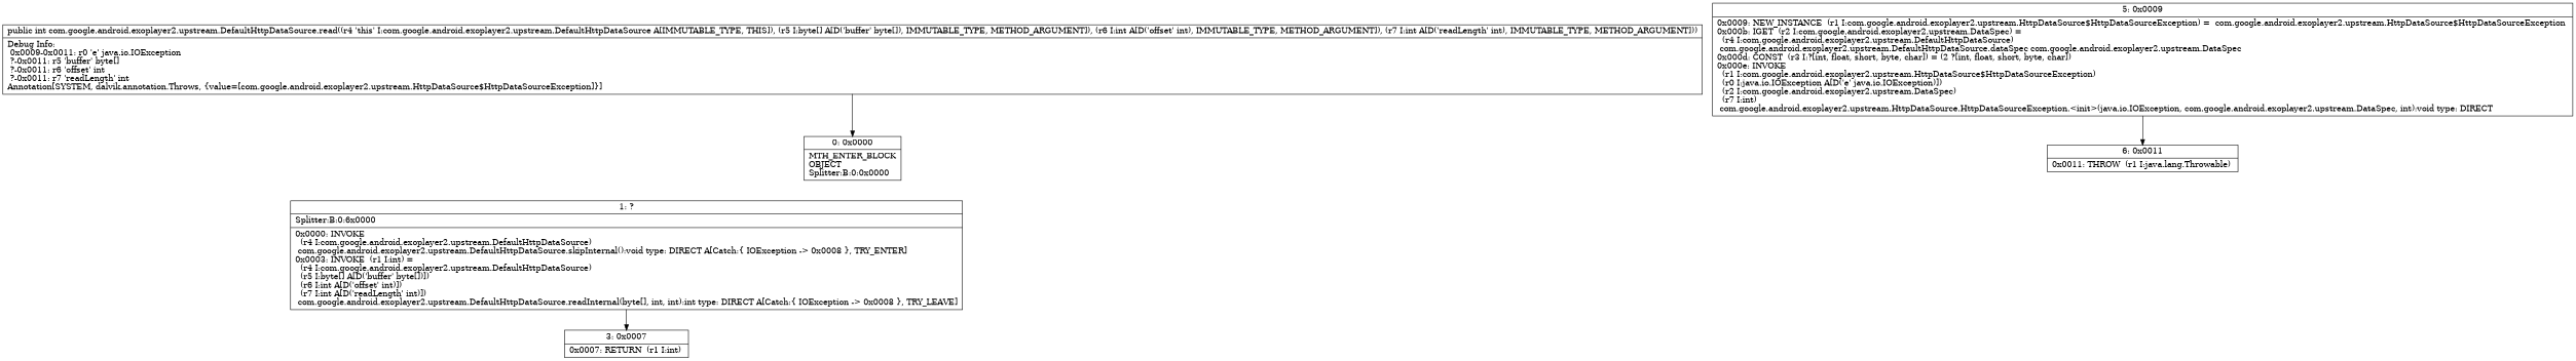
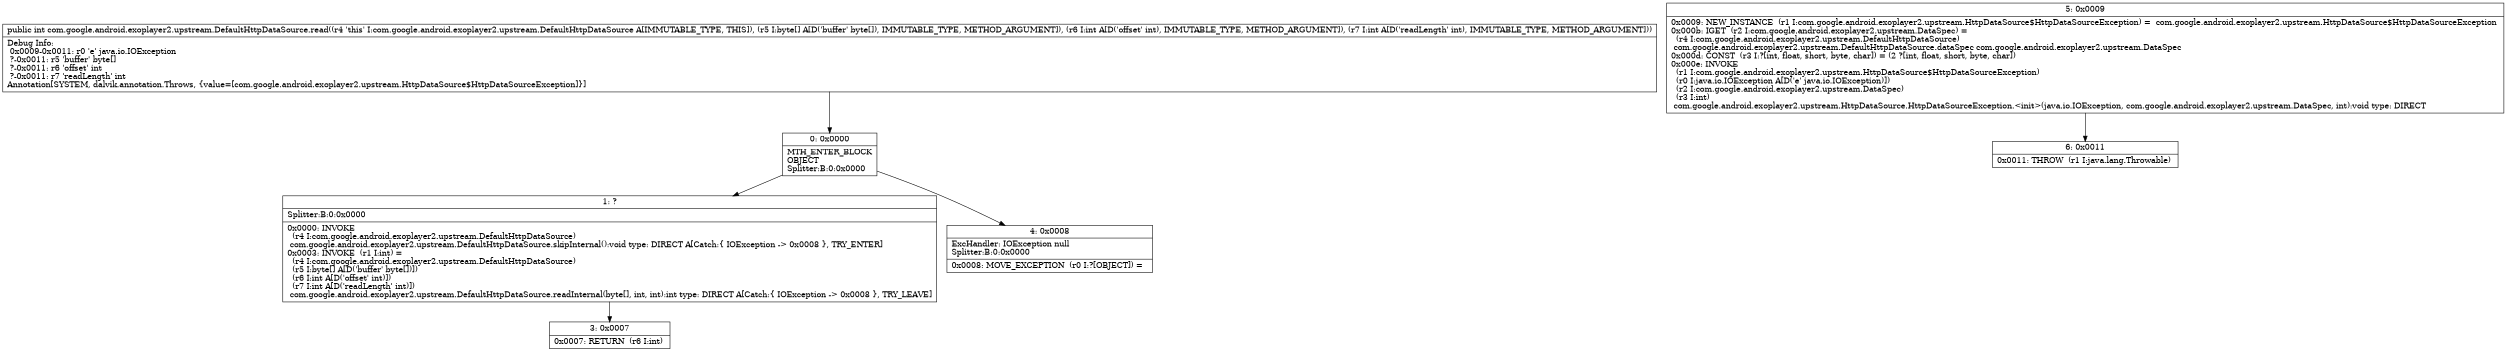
  digraph {
    node [shape=record]
    n1 [label="{0\:\ 0x0000|MTH_ENTER_BLOCK\lOBJECT\lSplitter:B:0:0x0000\l}"]
-   n2 [label="{1\:\ ?|Splitter:B:0:6x0000\l|0x0000: INVOKE  \l  (r4 I:com.google.android.exoplayer2.upstream.DefaultHttpDataSource)\l com.google.android.exoplayer2.upstream.DefaultHttpDataSource.skipInternal():void type: DIRECT A[Catch:\{ IOException \-\> 0x0008 \}, TRY_ENTER]\l0x0003: INVOKE  (r1 I:int) = \l  (r4 I:com.google.android.exoplayer2.upstream.DefaultHttpDataSource)\l  (r5 I:byte[] A[D('buffer' byte[])])\l  (r6 I:int A[D('offset' int)])\l  (r7 I:int A[D('readLength' int)])\l com.google.android.exoplayer2.upstream.DefaultHttpDataSource.readInternal(byte[], int, int):int type: DIRECT A[Catch:\{ IOException \-\> 0x0008 \}, TRY_LEAVE]\l}"]
-   n4 [label="{3\:\ 0x0007|0x0007: RETURN  (r1 I:int) \l}"]
-   n5 [label="{5\:\ 0x0009|0x0009: NEW_INSTANCE  (r1 I:com.google.android.exoplayer2.upstream.HttpDataSource$HttpDataSourceException) =  com.google.android.exoplayer2.upstream.HttpDataSource$HttpDataSourceException \l0x000b: IGET  (r2 I:com.google.android.exoplayer2.upstream.DataSpec) = \l  (r4 I:com.google.android.exoplayer2.upstream.DefaultHttpDataSource)\l com.google.android.exoplayer2.upstream.DefaultHttpDataSource.dataSpec com.google.android.exoplayer2.upstream.DataSpec \l0x000d: CONST  (r3 I:?[int, float, short, byte, char]) = (2 ?[int, float, short, byte, char]) \l0x000e: INVOKE  \l  (r1 I:com.google.android.exoplayer2.upstream.HttpDataSource$HttpDataSourceException)\l  (r0 I:java.io.IOException A[D('e' java.io.IOException)])\l  (r2 I:com.google.android.exoplayer2.upstream.DataSpec)\l  (r7 I:int)\l com.google.android.exoplayer2.upstream.HttpDataSource.HttpDataSourceException.\<init\>(java.io.IOException, com.google.android.exoplayer2.upstream.DataSpec, int):void type: DIRECT \l}"]
+   n2 [label="{1\:\ ?|Splitter:B:0:0x0000\l|0x0000: INVOKE  \l  (r4 I:com.google.android.exoplayer2.upstream.DefaultHttpDataSource)\l com.google.android.exoplayer2.upstream.DefaultHttpDataSource.skipInternal():void type: DIRECT A[Catch:\{ IOException \-\> 0x0008 \}, TRY_ENTER]\l0x0003: INVOKE  (r1 I:int) = \l  (r4 I:com.google.android.exoplayer2.upstream.DefaultHttpDataSource)\l  (r5 I:byte[] A[D('buffer' byte[])])\l  (r6 I:int A[D('offset' int)])\l  (r7 I:int A[D('readLength' int)])\l com.google.android.exoplayer2.upstream.DefaultHttpDataSource.readInternal(byte[], int, int):int type: DIRECT A[Catch:\{ IOException \-\> 0x0008 \}, TRY_LEAVE]\l}"]
+   n3 [label="{4\:\ 0x0008|ExcHandler: IOException null\lSplitter:B:0:0x0000\l|0x0008: MOVE_EXCEPTION  (r0 I:?[OBJECT]) =  \l}"]
+   n4 [label="{3\:\ 0x0007|0x0007: RETURN  (r6 I:int) \l}"]
+   n5 [label="{5\:\ 0x0009|0x0009: NEW_INSTANCE  (r1 I:com.google.android.exoplayer2.upstream.HttpDataSource$HttpDataSourceException) =  com.google.android.exoplayer2.upstream.HttpDataSource$HttpDataSourceException \l0x000b: IGET  (r2 I:com.google.android.exoplayer2.upstream.DataSpec) = \l  (r4 I:com.google.android.exoplayer2.upstream.DefaultHttpDataSource)\l com.google.android.exoplayer2.upstream.DefaultHttpDataSource.dataSpec com.google.android.exoplayer2.upstream.DataSpec \l0x000d: CONST  (r3 I:?[int, float, short, byte, char]) = (2 ?[int, float, short, byte, char]) \l0x000e: INVOKE  \l  (r1 I:com.google.android.exoplayer2.upstream.HttpDataSource$HttpDataSourceException)\l  (r0 I:java.io.IOException A[D('e' java.io.IOException)])\l  (r2 I:com.google.android.exoplayer2.upstream.DataSpec)\l  (r3 I:int)\l com.google.android.exoplayer2.upstream.HttpDataSource.HttpDataSourceException.\<init\>(java.io.IOException, com.google.android.exoplayer2.upstream.DataSpec, int):void type: DIRECT \l}"]
    n6 [label="{6\:\ 0x0011|0x0011: THROW  (r1 I:java.lang.Throwable) \l}"]
    n7 [label="{public int com.google.android.exoplayer2.upstream.DefaultHttpDataSource.read((r4 'this' I:com.google.android.exoplayer2.upstream.DefaultHttpDataSource A[IMMUTABLE_TYPE, THIS]), (r5 I:byte[] A[D('buffer' byte[]), IMMUTABLE_TYPE, METHOD_ARGUMENT]), (r6 I:int A[D('offset' int), IMMUTABLE_TYPE, METHOD_ARGUMENT]), (r7 I:int A[D('readLength' int), IMMUTABLE_TYPE, METHOD_ARGUMENT]))  | Debug Info:\l  0x0009\-0x0011: r0 'e' java.io.IOException\l  ?\-0x0011: r5 'buffer' byte[]\l  ?\-0x0011: r6 'offset' int\l  ?\-0x0011: r7 'readLength' int\lAnnotation[SYSTEM, dalvik.annotation.Throws, \{value=[com.google.android.exoplayer2.upstream.HttpDataSource$HttpDataSourceException]\}]\l}"]
+   n1 -> n2
+   n1 -> n3
    n2 -> n4
    n5 -> n6
    n7 -> n1
  }
